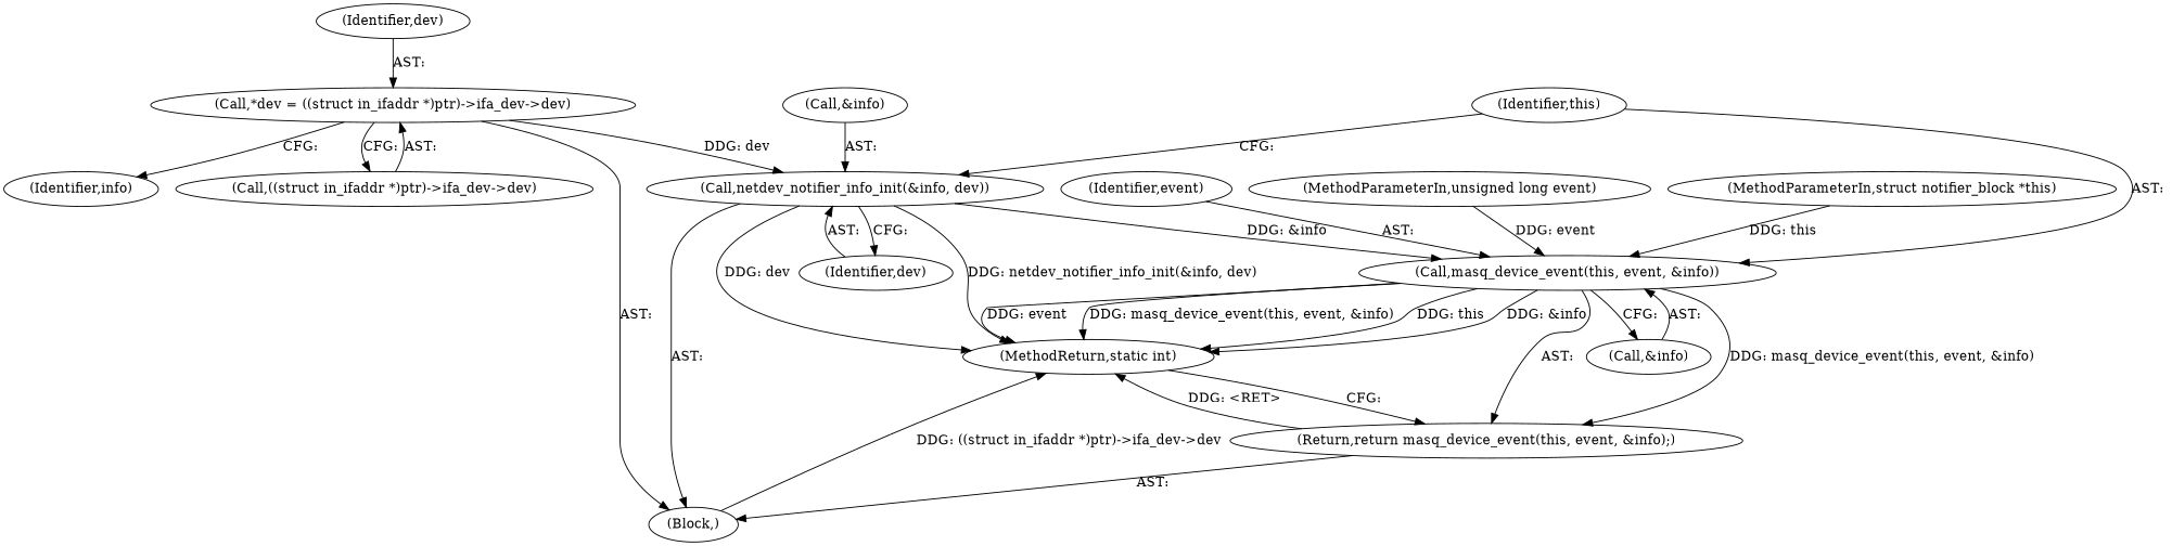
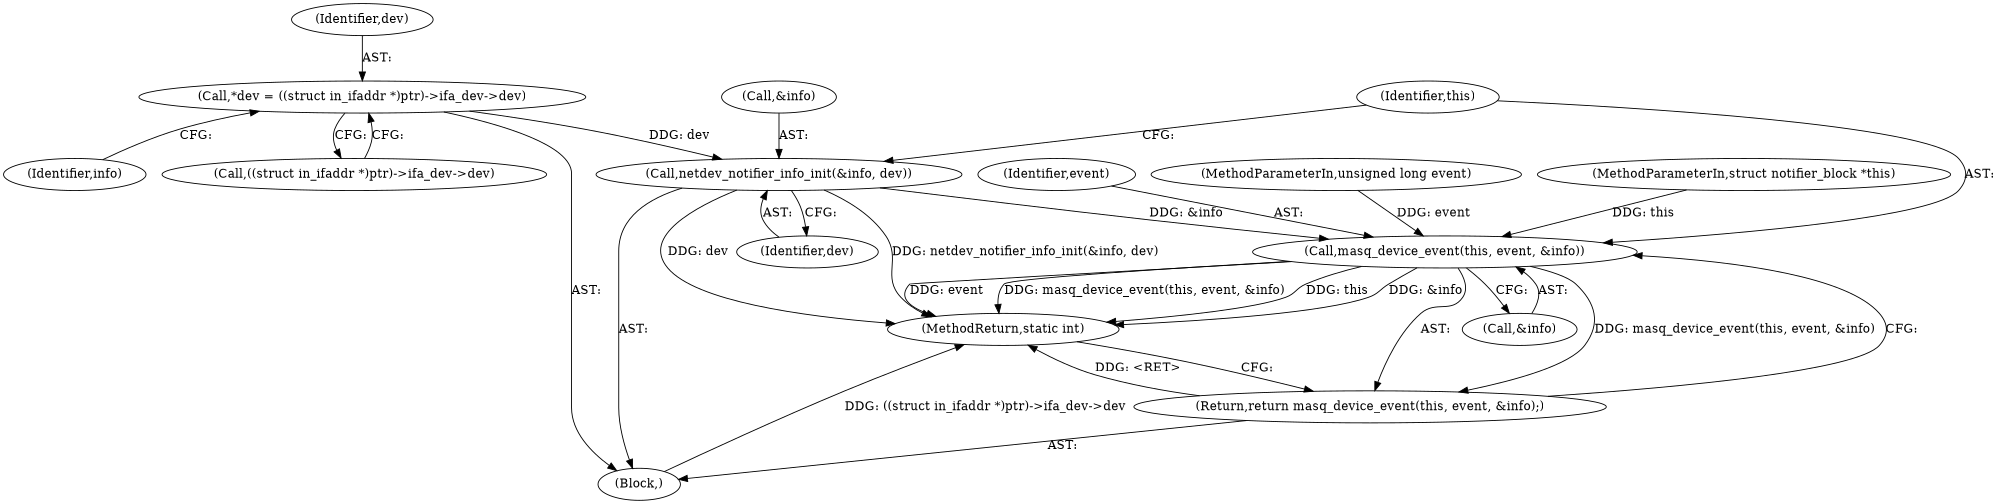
  digraph {
    n1 [label="(Call,netdev_notifier_info_init(&info, dev))"]
    n2 [label="(Call,masq_device_event(this, event, &info))"]
    n3 [label="(Block,)"]
    n4 [label="(Identifier,dev)"]
    n5 [label="(MethodReturn,static int)"]
    n6 [label="(Return,return masq_device_event(this, event, &info);)"]
    n7 [label="(Call,&info)"]
    n8 [label="(Call,*dev = ((struct in_ifaddr *)ptr)->ifa_dev->dev)"]
    n9 [label="(Call,((struct in_ifaddr *)ptr)->ifa_dev->dev)"]
    n10 [label="(Call,&info)"]
    n11 [label="(Identifier,dev)"]
    n12 [label="(Identifier,this)"]
    n13 [label="(Identifier,event)"]
    n14 [label="(MethodParameterIn,unsigned long event)"]
    n15 [label="(MethodParameterIn,struct notifier_block *this)"]
    n16 [label="(Identifier,info)"]
    n1 -> n2 [label="DDG: &info"]
    n1 -> n3 [label="AST: "]
    n1 -> n4 [label="CFG: "]
    n1 -> n5 [label="DDG: dev"]
    n1 -> n5 [label="DDG: netdev_notifier_info_init(&info, dev)"]
    n2 -> n5 [label="DDG: event"]
    n2 -> n5 [label="DDG: masq_device_event(this, event, &info)"]
    n2 -> n5 [label="DDG: this"]
    n2 -> n5 [label="DDG: &info"]
    n2 -> n6 [label="AST: "]
    n2 -> n6 [label="DDG: masq_device_event(this, event, &info)"]
    n2 -> n7 [label="CFG: "]
    n3 -> n5 [label="DDG: ((struct in_ifaddr *)ptr)->ifa_dev->dev"]
    n4 -> n1 [label="AST: "]
    n5 -> n6 [label="CFG: "]
+   n6 -> n2 [label="CFG: "]
    n6 -> n3 [label="AST: "]
    n6 -> n5 [label="DDG: <RET>"]
    n7 -> n2 [label="AST: "]
    n8 -> n1 [label="DDG: dev"]
    n8 -> n3 [label="AST: "]
    n8 -> n9 [label="CFG: "]
-   n9 -> n8 [label="AST: "]
+   n9 -> n8 [label="CFG: "]
    n10 -> n1 [label="AST: "]
    n11 -> n8 [label="AST: "]
    n12 -> n1 [label="CFG: "]
    n12 -> n2 [label="AST: "]
    n13 -> n2 [label="AST: "]
    n14 -> n2 [label="DDG: event"]
    n15 -> n2 [label="DDG: this"]
-   n8 -> n16 [label="CFG: "]
+   n16 -> n8 [label="CFG: "]
  }
